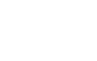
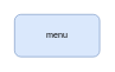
  <mxCell id="0" />
  <mxCell id="1" parent="0" />
+ <mxCell id="2" value="menu&lt;br&gt;" style="rounded=1;whiteSpace=wrap;html=1;fillColor=#dae8fc;strokeColor=#6c8ebf;gradientColor=none;" vertex="1" parent="1"><mxGeometry x="20" y="20" width="120" height="60" as="geometry" /></mxCell>
